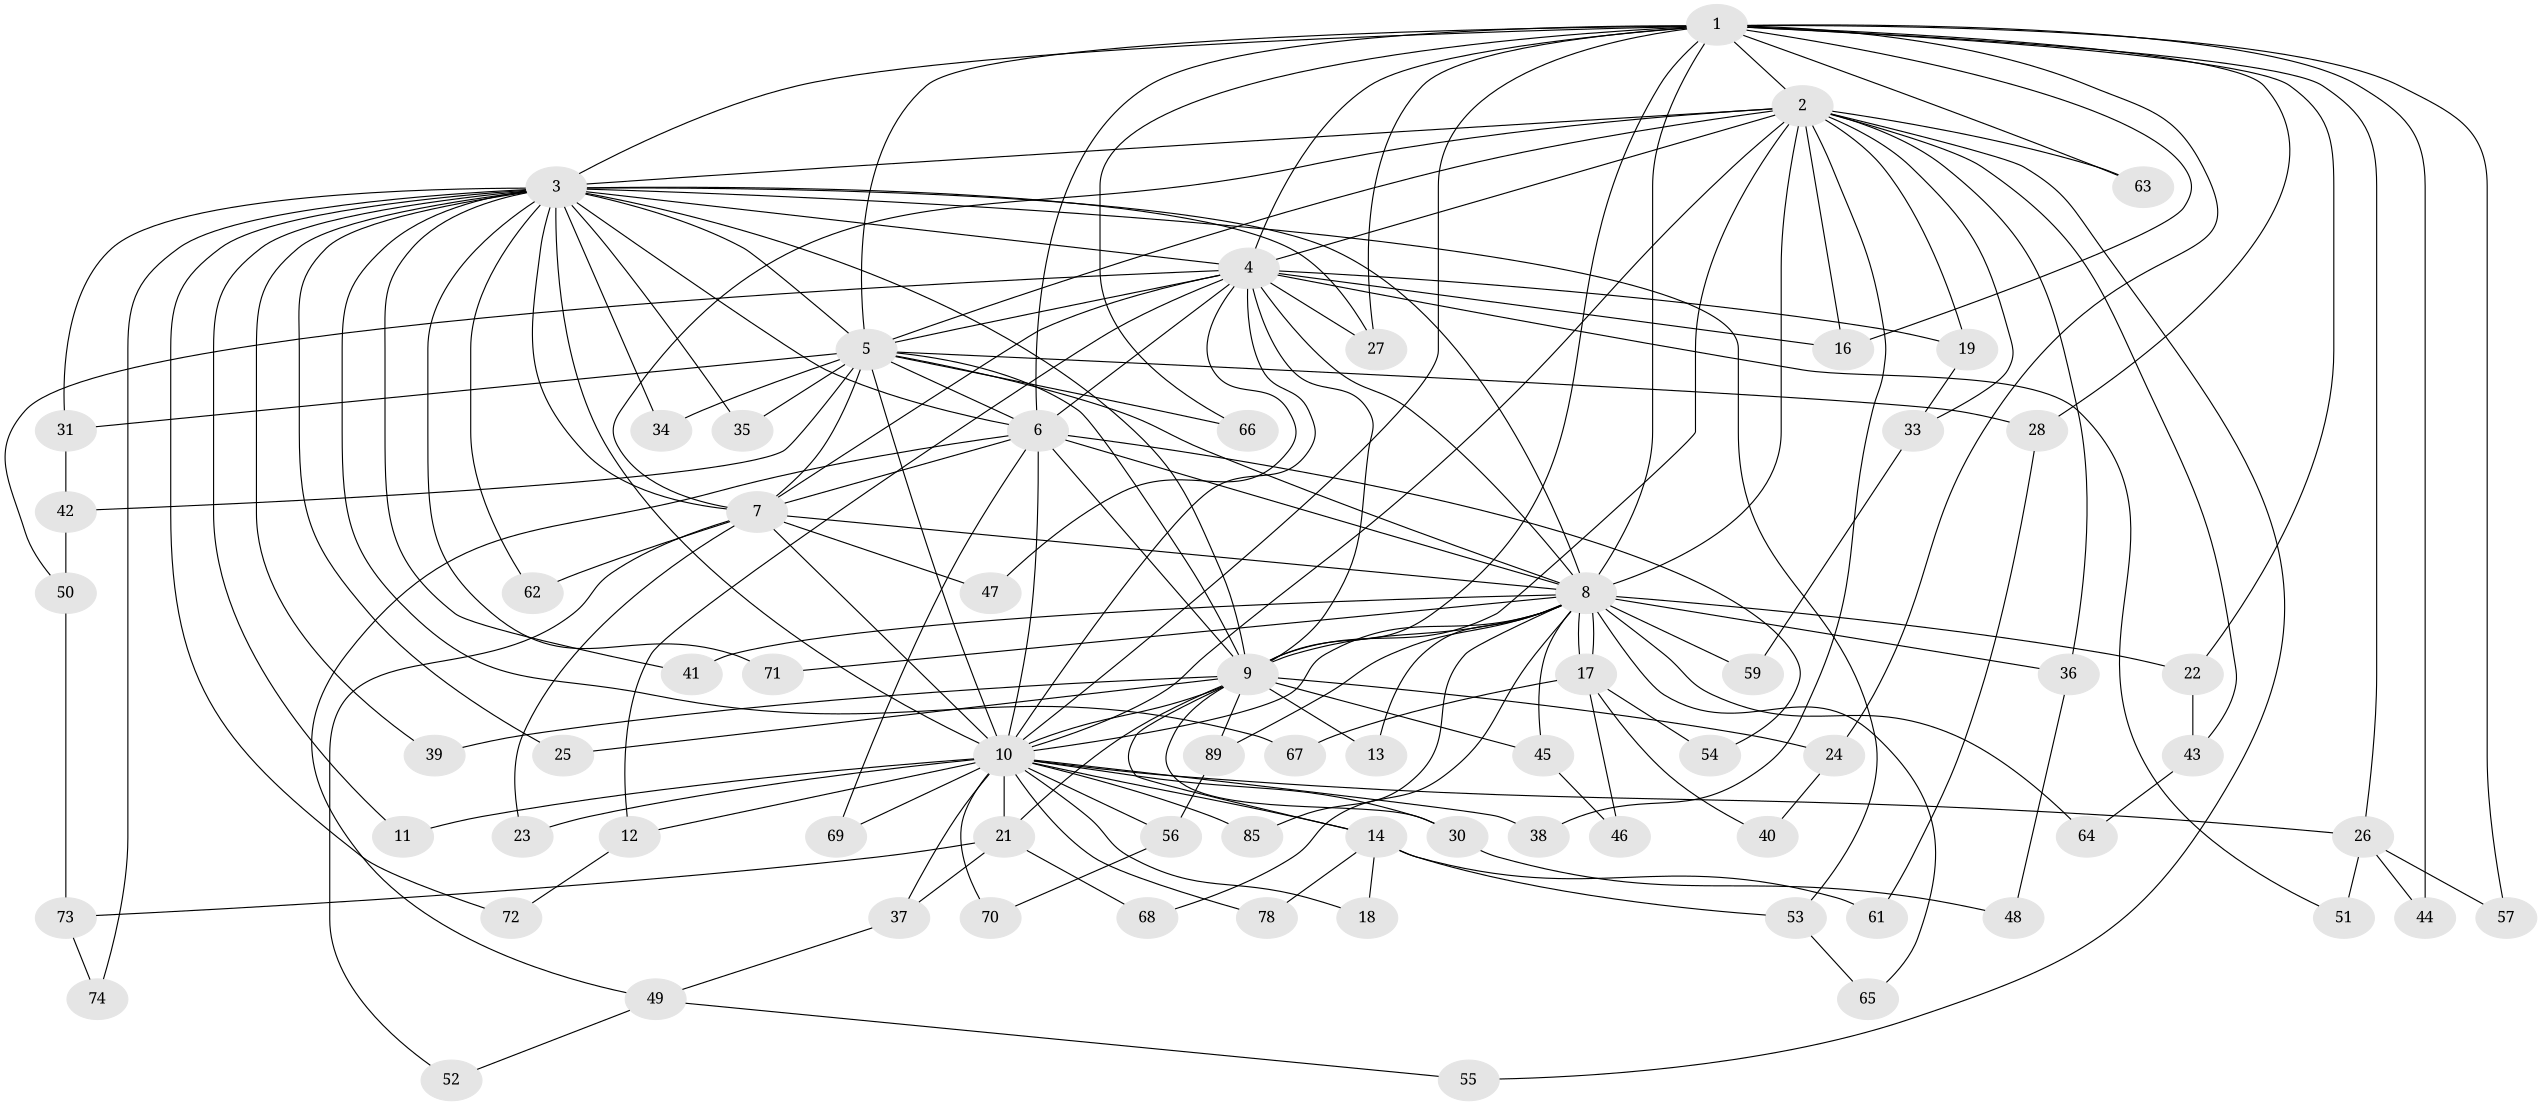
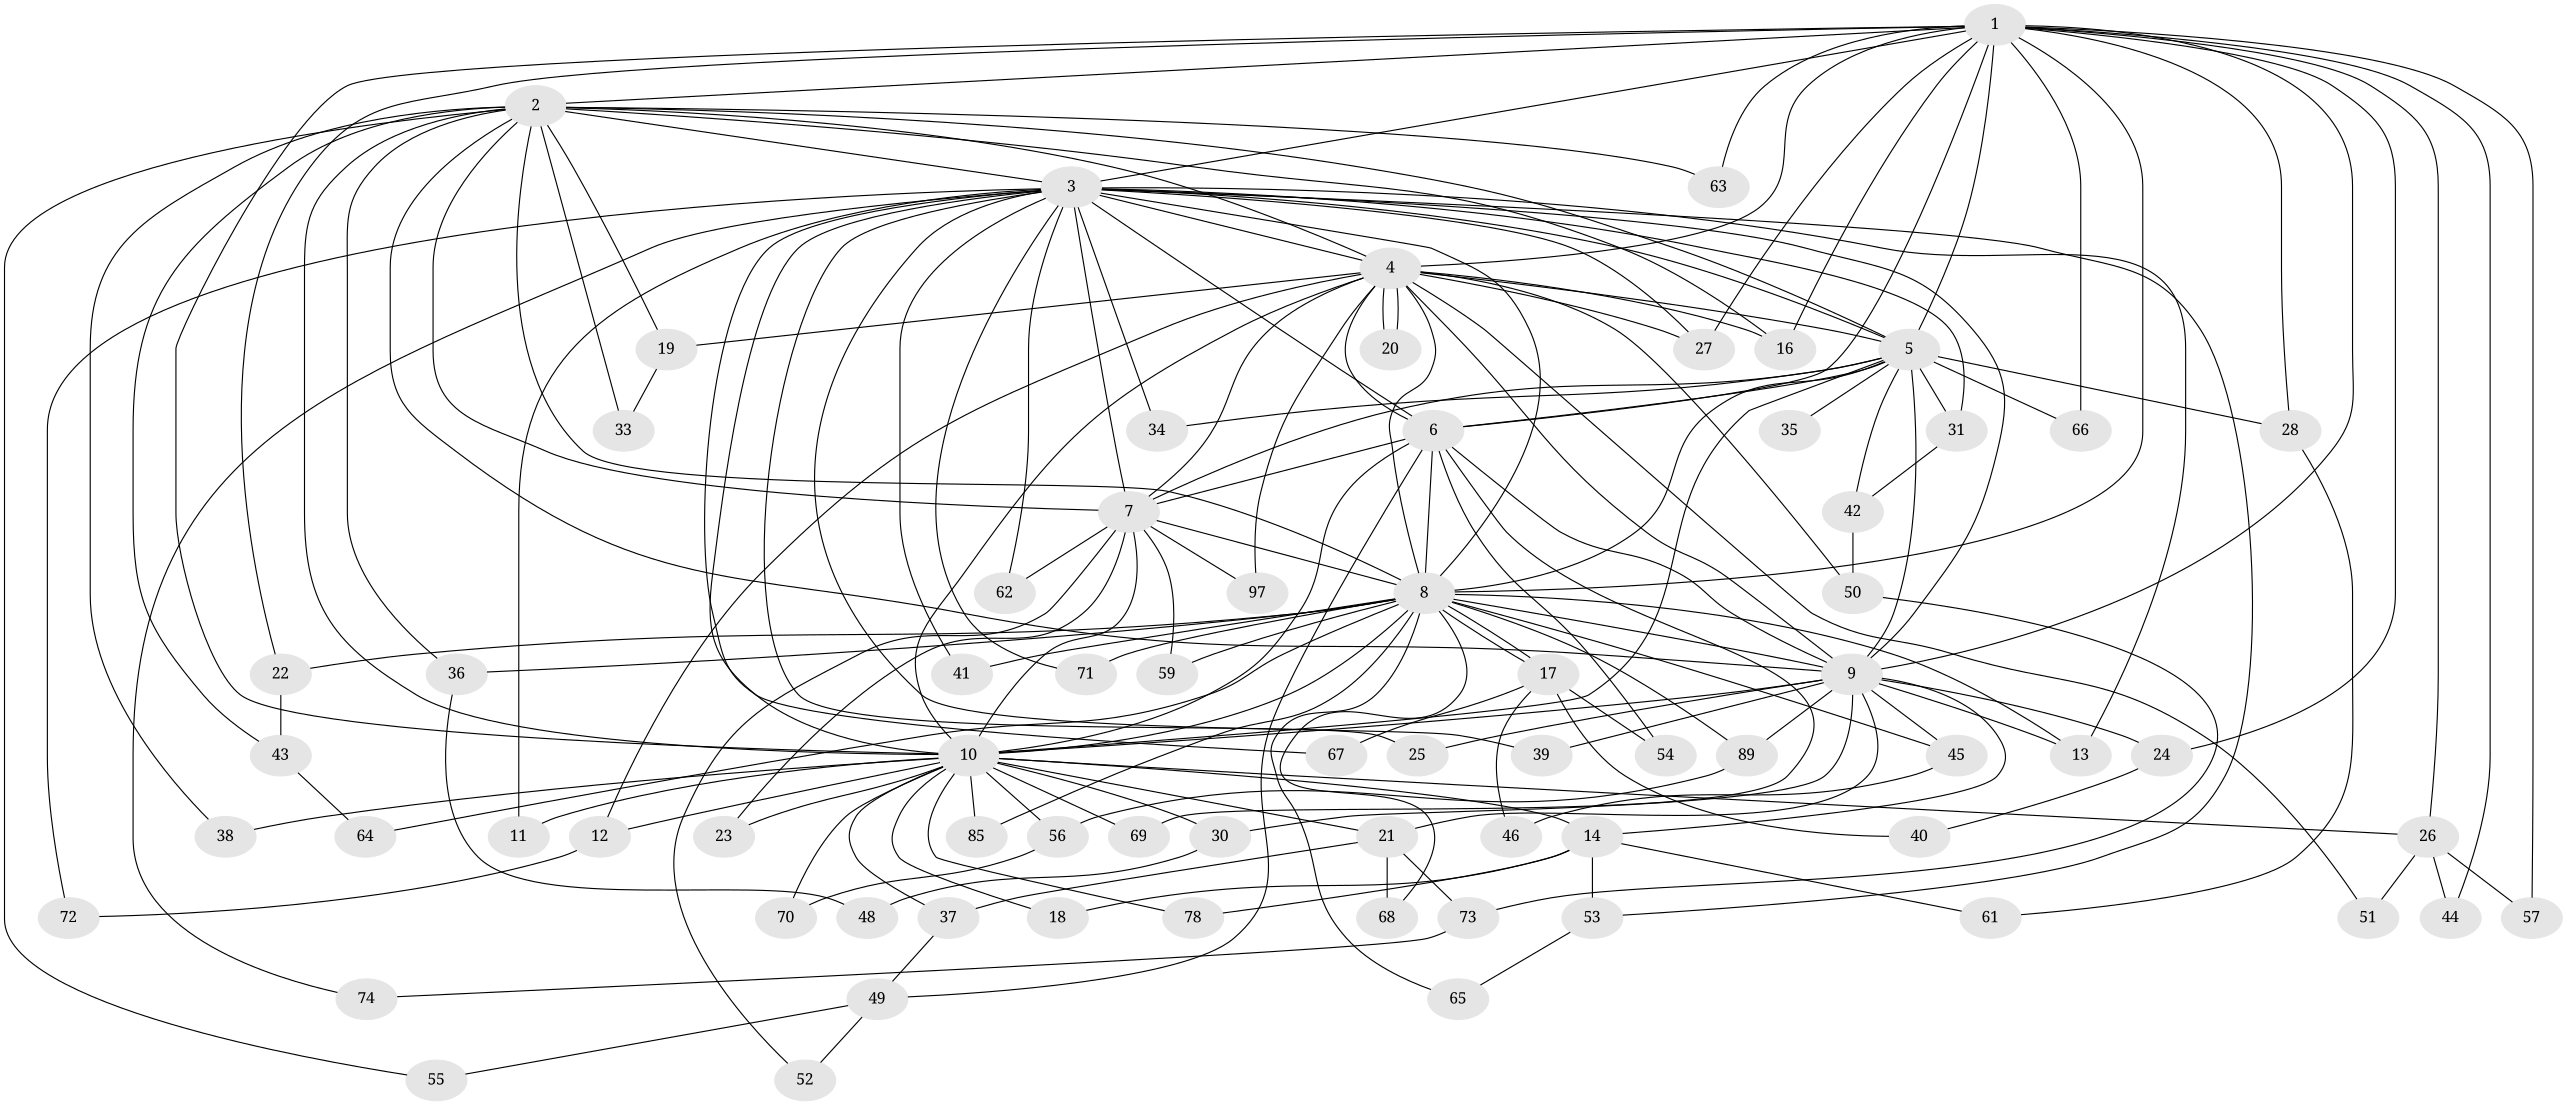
  graph {
    fontname="Noto Serif"
    node [color=gray90 fontname="Noto Serif" style=filled]
    edge [fontname="Noto Serif"]
    1
    2
    3
    4
    5
    6
    8
    9
    10
    16
    22
    24
    26
    28
    44
    57
    63
    66
    27
    7
    19
    33
    36
    38
    43
    55
    11
    25
    31
    34
    35
    39
    41
    53
    62
    67
    71
    72
    74
    12
-   47
+   20
+   47 [label=97]
    50
    51
    42
    49
    54
    69
    23
    52
    59
    13
    n53 [label=85]
    17
    n55 [label=89]
    45
    64
    65
    68
    14
    21
    30
    18
    37
    56
    n66 [label=78]
    70
    40
    61
    48
    73
    46
    1 -- 2
    1 -- 3
    1 -- 4
    1 -- 5
    1 -- 6
    1 -- 8
    1 -- 9
    1 -- 10
    1 -- 16
    1 -- 22
    1 -- 24
    1 -- 26
    1 -- 28
    1 -- 44
    1 -- 57
    1 -- 63
    1 -- 66
    1 -- 27
    2 -- 3
    2 -- 4
    2 -- 5
    2 -- 8
    2 -- 9
    2 -- 10
    2 -- 16
    2 -- 63
    2 -- 7
    2 -- 19
    2 -- 33
    2 -- 36
    2 -- 38
    2 -- 43
    2 -- 55
    3 -- 4
    3 -- 5
    3 -- 6
    3 -- 8
    3 -- 9
    3 -- 10
    3 -- 27
    3 -- 7
    3 -- 11
    3 -- 25
    3 -- 31
    3 -- 34
-   3 -- 35
+   3 -- 13
    3 -- 39
    3 -- 41
    3 -- 53
    3 -- 62
    3 -- 67
    3 -- 71
    3 -- 72
    3 -- 74
    4 -- 5
    4 -- 6
    4 -- 8
    4 -- 9
    4 -- 10
    4 -- 16
    4 -- 27
    4 -- 7
    4 -- 19
    4 -- 12
+   4 -- 20
+   4 -- 20
    4 -- 47
    4 -- 50
    4 -- 51
    5 -- 6
    5 -- 8
    5 -- 9
    5 -- 10
    5 -- 28
    5 -- 66
    5 -- 7
    5 -- 31
    5 -- 34
    5 -- 35
    5 -- 42
    6 -- 8
    6 -- 9
    6 -- 10
    6 -- 7
    6 -- 49
    6 -- 54
    6 -- 69
    8 -- 9
    8 -- 10
    8 -- 22
    8 -- 36
    8 -- 41
    8 -- 71
    8 -- 59
    8 -- 13
    8 -- n53
    8 -- 17
    8 -- 17
    8 -- n55
    8 -- 45
    8 -- 64
    8 -- 65
    8 -- 68
    9 -- 10
    9 -- 24
    9 -- 25
    9 -- 39
    9 -- 13
    9 -- n55
    9 -- 45
    9 -- 14
    9 -- 21
    9 -- 30
    10 -- 26
    10 -- 38
    10 -- 11
    10 -- 12
    10 -- 69
    10 -- 23
    10 -- n53
    10 -- 14
    10 -- 21
    10 -- 30
    10 -- 18
    10 -- 37
    10 -- 56
    10 -- n66
    10 -- 70
    22 -- 43
    24 -- 40
    26 -- 44
    26 -- 57
    26 -- 51
    28 -- 61
    7 -- 8
    7 -- 10
    7 -- 62
    7 -- 47
    7 -- 23
    7 -- 52
-   33 -- 59
+   7 -- 59
    19 -- 33
    36 -- 48
    43 -- 64
    31 -- 42
    53 -- 65
    12 -- 72
    50 -- 73
    42 -- 50
    49 -- 55
    49 -- 52
    17 -- 67
    17 -- 54
    17 -- 40
    17 -- 46
    n55 -- 56
    45 -- 46
    14 -- 53
    14 -- 18
    14 -- n66
    14 -- 61
    21 -- 68
    21 -- 37
    21 -- 73
    30 -- 48
    37 -- 49
    56 -- 70
    73 -- 74
  }
